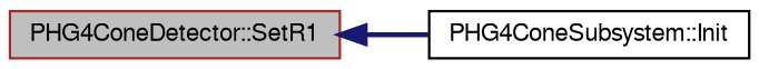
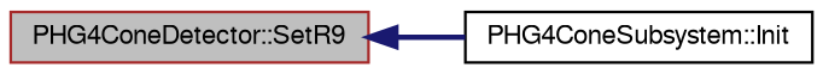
  digraph {
    rankdir=LR
    node [fontname=FreeSans fontsize=10 shape=record]
-   n1 [color=brown fillcolor=grey75 fontcolor=black height=0.2 label="PHG4ConeDetector::SetR1" style=filled width=0.4]
+   n1 [color=brown fillcolor=grey75 fontcolor=black height=0.2 label="PHG4ConeDetector::SetR9" style=filled width=0.4]
    n2 [color=black height=0.2 label="PHG4ConeSubsystem::Init" width=0.4]
    n1 -> n2 [color=midnightblue dir=back fontname=FreeSans fontsize=10 labelfontname=FreeSans labelfontsize=10 style=bold]
  }
